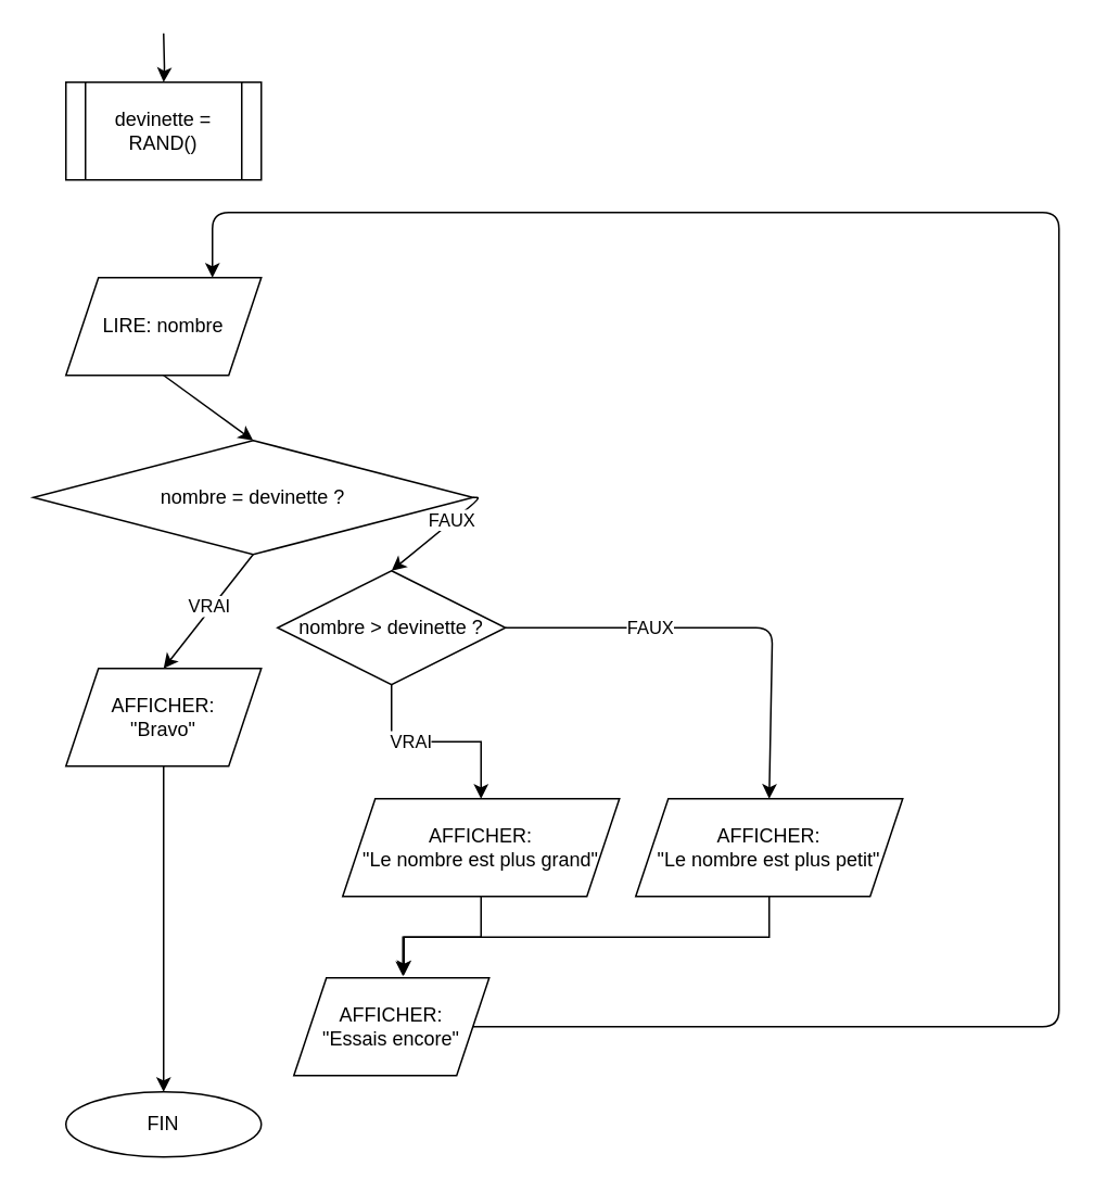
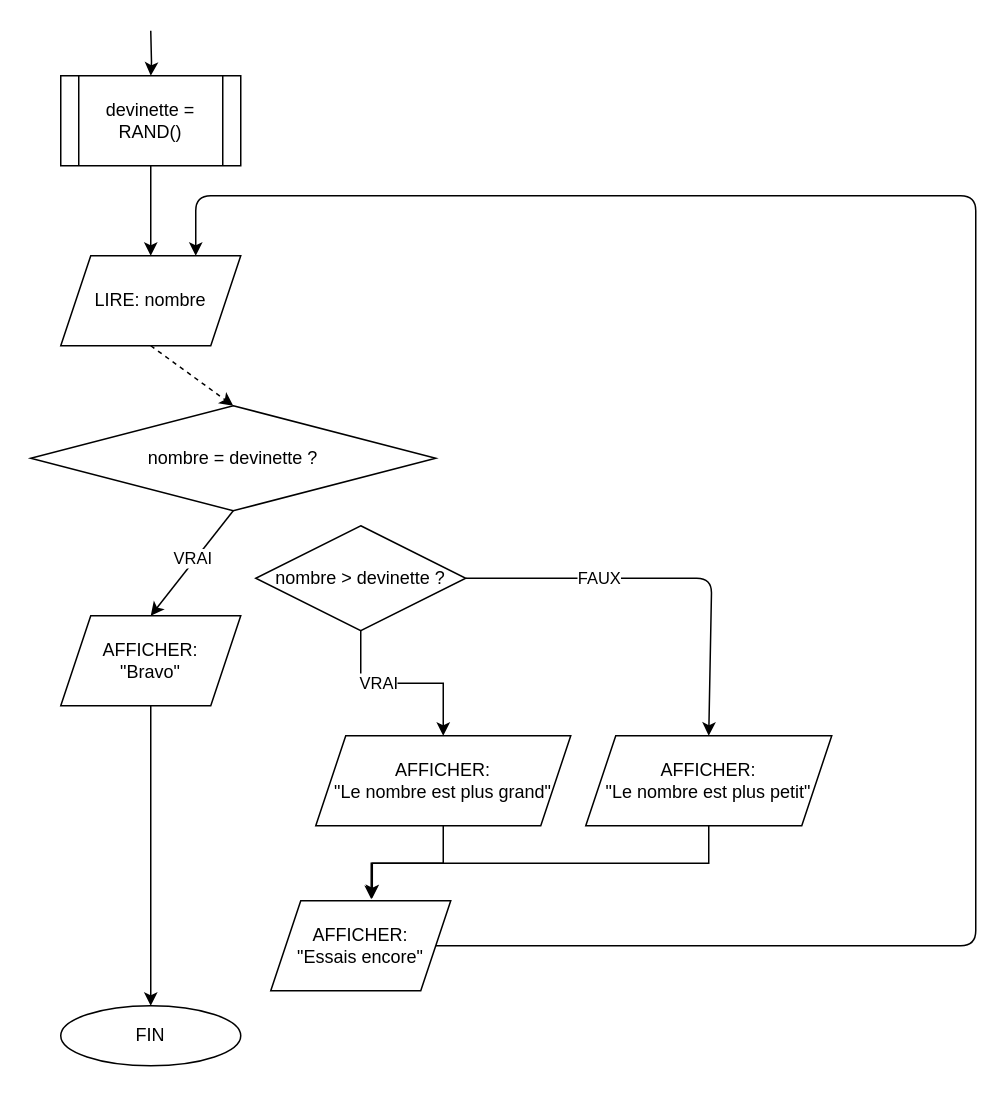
  <mxCell id="0" />
  <mxCell id="1" parent="0" />
  <mxCell id="2" value="" style="edgeStyle=orthogonalEdgeStyle;rounded=0;orthogonalLoop=1;jettySize=auto;html=1;" edge="1" parent="1" target="4"><mxGeometry relative="1" as="geometry"><mxPoint x="100" y="20" as="sourcePoint" /></mxGeometry></mxCell>
+ <mxCell id="3" style="edgeStyle=none;html=1;exitX=0.5;exitY=1;exitDx=0;exitDy=0;entryX=0.5;entryY=0;entryDx=0;entryDy=0;" edge="1" parent="1" source="4" target="6"><mxGeometry relative="1" as="geometry" /></mxCell>
  <mxCell id="4" value="devinette = RAND()" style="shape=process;whiteSpace=wrap;html=1;backgroundOutline=1;" vertex="1" parent="1"><mxGeometry x="40" y="50" width="120" height="60" as="geometry" /></mxCell>
- <mxCell id="5" style="edgeStyle=none;html=1;exitX=0.5;exitY=1;exitDx=0;exitDy=0;entryX=0.5;entryY=0;entryDx=0;entryDy=0;" edge="1" parent="1" source="6" target="11"><mxGeometry relative="1" as="geometry" /></mxCell>
+ <mxCell id="5" style="edgeStyle=none;html=1;exitX=0.5;exitY=1;exitDx=0;exitDy=0;entryX=0.5;entryY=0;entryDx=0;entryDy=0;dashed=1;" edge="1" parent="1" source="6" target="11"><mxGeometry relative="1" as="geometry" /></mxCell>
  <mxCell id="6" value="LIRE: nombre" style="shape=parallelogram;perimeter=parallelogramPerimeter;whiteSpace=wrap;html=1;fixedSize=1;" vertex="1" parent="1"><mxGeometry x="40" y="170" width="120" height="60" as="geometry" /></mxCell>
  <mxCell id="7" style="edgeStyle=none;html=1;exitX=0.5;exitY=1;exitDx=0;exitDy=0;entryX=0.5;entryY=0;entryDx=0;entryDy=0;" edge="1" parent="1" source="11" target="13"><mxGeometry relative="1" as="geometry" /></mxCell>
  <mxCell id="8" value="VRAI" style="edgeLabel;html=1;align=center;verticalAlign=middle;resizable=0;points=[];" vertex="1" connectable="0" parent="7"><mxGeometry x="-0.048" y="-2" relative="1" as="geometry"><mxPoint as="offset" /></mxGeometry></mxCell>
- <mxCell id="9" style="edgeStyle=none;html=1;exitX=1;exitY=0.5;exitDx=0;exitDy=0;entryX=0.5;entryY=0;entryDx=0;entryDy=0;" edge="1" parent="1" source="11" target="18"><mxGeometry relative="1" as="geometry"><Array as="points"><mxPoint x="295" y="305" /></Array><mxPoint x="270" y="350" as="targetPoint" /></mxGeometry></mxCell>
- <mxCell id="10" value="FAUX" style="edgeLabel;html=1;align=center;verticalAlign=middle;resizable=0;points=[];" vertex="1" connectable="0" parent="9"><mxGeometry x="-0.273" y="-1" relative="1" as="geometry"><mxPoint as="offset" /></mxGeometry></mxCell>
  <mxCell id="11" value="nombre = devinette ?" style="rhombus;whiteSpace=wrap;html=1;" vertex="1" parent="1"><mxGeometry x="20" y="270" width="270" height="70" as="geometry" /></mxCell>
  <mxCell id="12" style="edgeStyle=none;html=1;exitX=0.5;exitY=1;exitDx=0;exitDy=0;entryX=0.5;entryY=0;entryDx=0;entryDy=0;" edge="1" parent="1" source="13" target="25"><mxGeometry relative="1" as="geometry"><mxPoint x="100" y="520" as="targetPoint" /></mxGeometry></mxCell>
  <mxCell id="13" value="AFFICHER:&lt;br&gt;&quot;Bravo&quot;" style="shape=parallelogram;perimeter=parallelogramPerimeter;whiteSpace=wrap;html=1;fixedSize=1;" vertex="1" parent="1"><mxGeometry x="40" y="410" width="120" height="60" as="geometry" /></mxCell>
  <mxCell id="14" style="edgeStyle=none;html=1;entryX=0.75;entryY=0;entryDx=0;entryDy=0;exitX=1;exitY=0.5;exitDx=0;exitDy=0;" edge="1" parent="1" source="15" target="6"><mxGeometry relative="1" as="geometry"><Array as="points"><mxPoint x="450" y="630" /><mxPoint x="650" y="630" /><mxPoint x="650" y="130" /><mxPoint x="460" y="130" /><mxPoint x="130" y="130" /></Array><mxPoint x="340" y="580" as="sourcePoint" /></mxGeometry></mxCell>
  <mxCell id="15" value="AFFICHER:&lt;br&gt;&quot;Essais encore&quot;" style="shape=parallelogram;perimeter=parallelogramPerimeter;whiteSpace=wrap;html=1;fixedSize=1;" vertex="1" parent="1"><mxGeometry x="180" y="600" width="120" height="60" as="geometry" /></mxCell>
  <mxCell id="16" style="edgeStyle=orthogonalEdgeStyle;rounded=0;orthogonalLoop=1;jettySize=auto;html=1;exitX=0.5;exitY=1;exitDx=0;exitDy=0;entryX=0.5;entryY=0;entryDx=0;entryDy=0;" edge="1" parent="1" source="18" target="21"><mxGeometry relative="1" as="geometry" /></mxCell>
  <mxCell id="17" value="VRAI" style="edgeLabel;html=1;align=center;verticalAlign=middle;resizable=0;points=[];" vertex="1" connectable="0" parent="16"><mxGeometry x="-0.267" y="1" relative="1" as="geometry"><mxPoint as="offset" /></mxGeometry></mxCell>
  <mxCell id="18" value="nombre &amp;gt; devinette ?" style="rhombus;whiteSpace=wrap;html=1;" vertex="1" parent="1"><mxGeometry x="170" y="350" width="140" height="70" as="geometry" /></mxCell>
  <mxCell id="19" style="edgeStyle=none;html=1;exitX=1;exitY=0.5;exitDx=0;exitDy=0;entryX=0.5;entryY=0;entryDx=0;entryDy=0;" edge="1" parent="1" source="18" target="22"><mxGeometry relative="1" as="geometry"><Array as="points"><mxPoint x="474" y="385" /></Array><mxPoint x="370" y="390" as="sourcePoint" /><mxPoint x="450" y="460" as="targetPoint" /></mxGeometry></mxCell>
  <mxCell id="20" value="FAUX" style="edgeLabel;html=1;align=center;verticalAlign=middle;resizable=0;points=[];" vertex="1" connectable="0" parent="19"><mxGeometry x="-0.346" y="1" relative="1" as="geometry"><mxPoint as="offset" /></mxGeometry></mxCell>
  <mxCell id="21" value="AFFICHER:&lt;br&gt;&quot;Le nombre est plus grand&quot;" style="shape=parallelogram;perimeter=parallelogramPerimeter;whiteSpace=wrap;html=1;fixedSize=1;" vertex="1" parent="1"><mxGeometry x="210" y="490" width="170" height="60" as="geometry" /></mxCell>
  <mxCell id="22" value="AFFICHER:&lt;br&gt;&quot;Le nombre est plus petit&quot;" style="shape=parallelogram;perimeter=parallelogramPerimeter;whiteSpace=wrap;html=1;fixedSize=1;" vertex="1" parent="1"><mxGeometry x="390" y="490" width="164" height="60" as="geometry" /></mxCell>
  <mxCell id="23" style="edgeStyle=orthogonalEdgeStyle;rounded=0;orthogonalLoop=1;jettySize=auto;html=1;exitX=0.5;exitY=1;exitDx=0;exitDy=0;entryX=0.558;entryY=-0.017;entryDx=0;entryDy=0;entryPerimeter=0;" edge="1" parent="1" source="21" target="15"><mxGeometry relative="1" as="geometry" /></mxCell>
  <mxCell id="24" style="edgeStyle=orthogonalEdgeStyle;rounded=0;orthogonalLoop=1;jettySize=auto;html=1;exitX=0.5;exitY=1;exitDx=0;exitDy=0;entryX=0.564;entryY=-0.028;entryDx=0;entryDy=0;entryPerimeter=0;" edge="1" parent="1" source="22" target="15"><mxGeometry relative="1" as="geometry" /></mxCell>
  <mxCell id="25" value="FIN" style="ellipse;whiteSpace=wrap;html=1;" vertex="1" parent="1"><mxGeometry x="40" y="670" width="120" height="40" as="geometry" /></mxCell>
